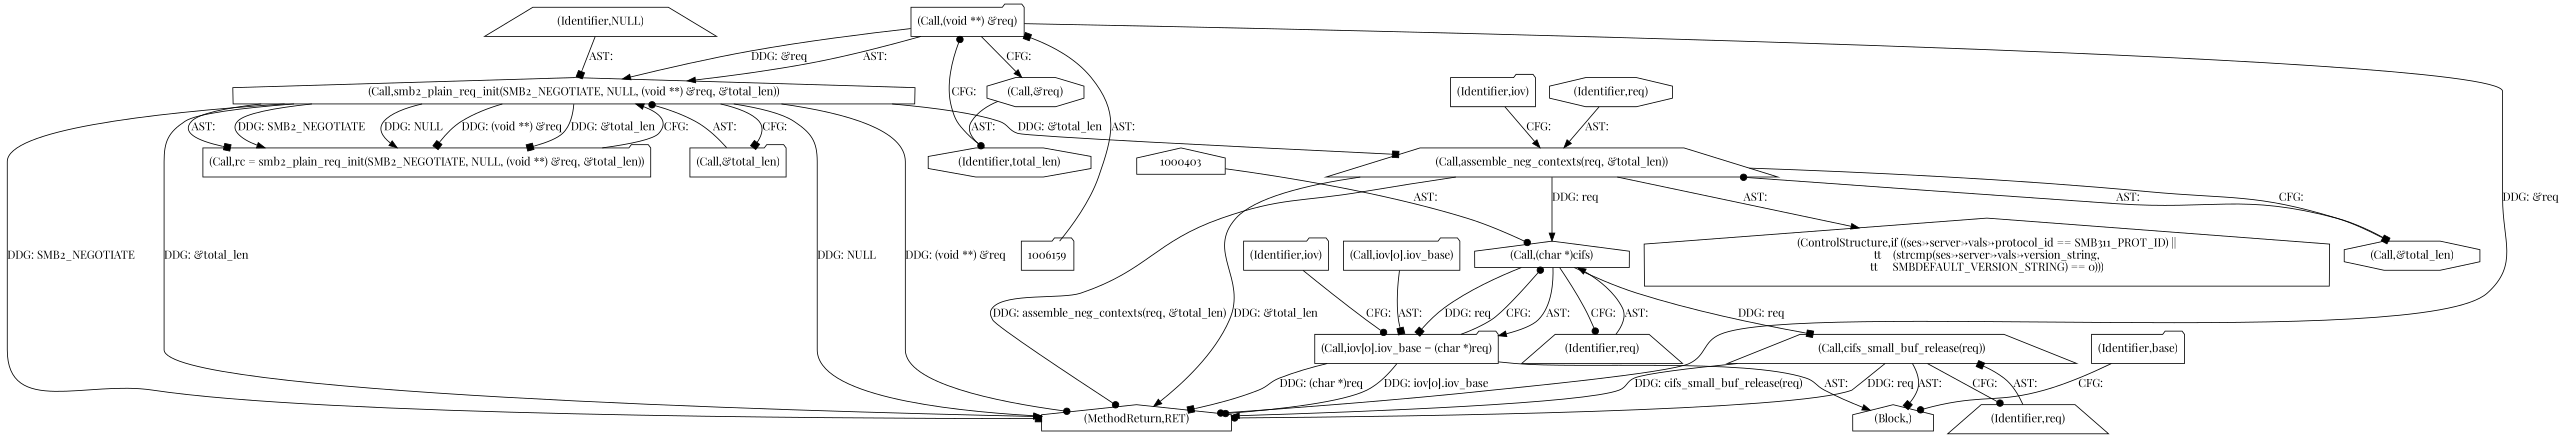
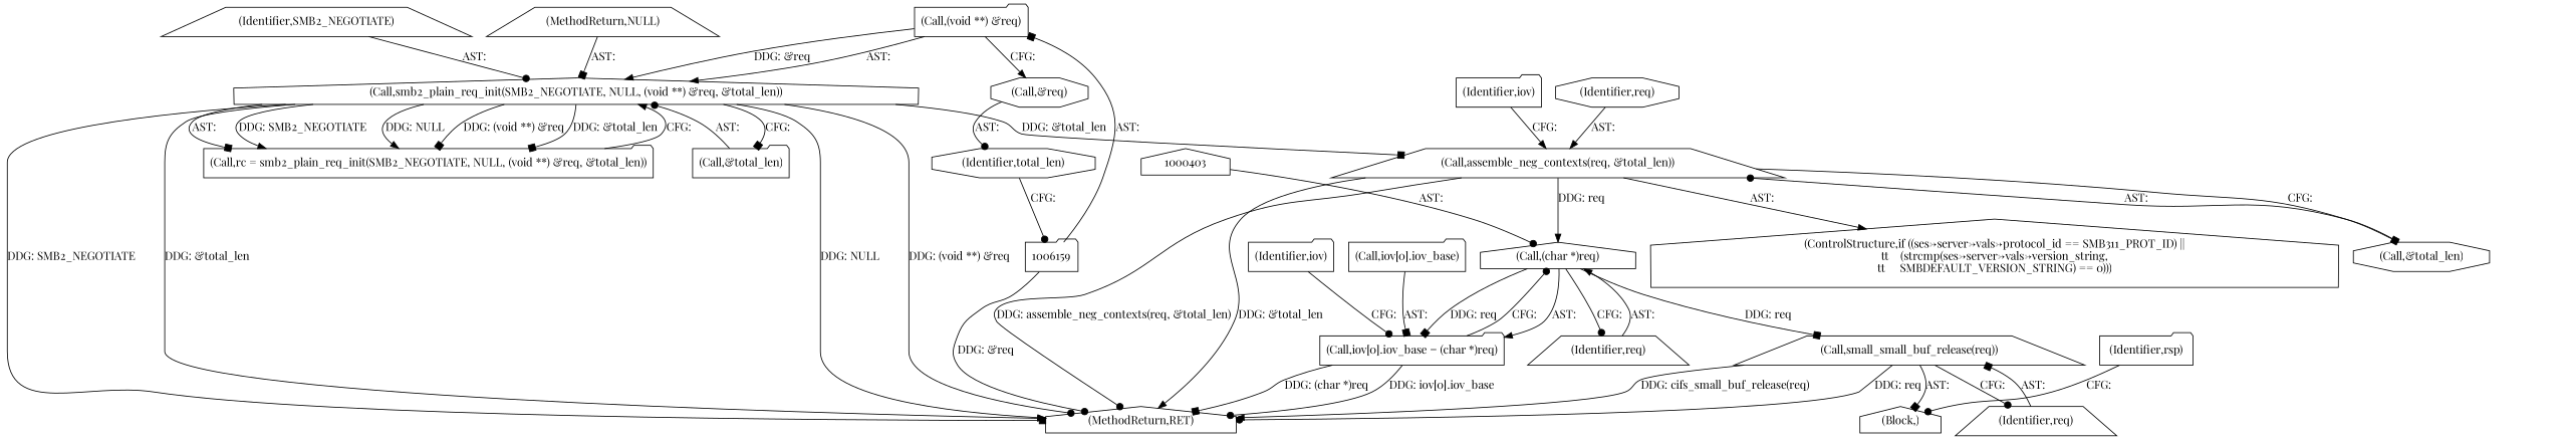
  digraph {
    fontname="Playfair Display"
    node [fontname="Playfair Display" shape=folder]
    edge [arrowhead=normal fontname="Playfair Display"]
    n1 [label="(Call,assemble_neg_contexts(req, &total_len))" shape=trapezium]
-   n2 [label="(Call,(char *)cifs)" shape=house]
+   n2 [label="(Call,(char *)req)" shape=house]
    n3 [label="(MethodReturn,RET)" shape=house]
    n4 [label="(ControlStructure,if ((ses->server->vals->protocol_id == SMB311_PROT_ID) ||\n\t\t    (strcmp(ses->server->vals->version_string,\n\t\t     SMBDEFAULT_VERSION_STRING) == 0)))" shape=house]
    n5 [label="(Call,&total_len)" shape=octagon]
    n6 [label="(Call,iov[0].iov_base = (char *)req)"]
-   n7 [label="(Call,cifs_small_buf_release(req))" shape=trapezium]
+   n7 [label="(Call,small_small_buf_release(req))" shape=trapezium]
    n8 [label="(Identifier,req)" shape=trapezium]
    n9 [label="(Call,smb2_plain_req_init(SMB2_NEGOTIATE, NULL, (void **) &req, &total_len))" shape=house]
    n10 [label="(Call,rc = smb2_plain_req_init(SMB2_NEGOTIATE, NULL, (void **) &req, &total_len))"]
    n11 [label="(Call,&total_len)"]
    n12 [label="(Call,(void **) &req)"]
    n13 [label="(Call,&req)" shape=octagon]
    n14 [label="(Identifier,total_len)" shape=octagon]
    n15 [label="(Block,)" shape=house]
    n16 [label="(Identifier,req)" shape=trapezium]
-   n18 [label="(Identifier,base)"]
+   n17 [label="(Identifier,SMB2_NEGOTIATE)" shape=trapezium]
+   n18 [label="(Identifier,rsp)"]
    n19 [label="(Call,iov[0].iov_base)"]
    n20 [label="(Identifier,iov)"]
    n21 [label="(Identifier,iov)"]
-   n22 [label="(Identifier,NULL)" shape=trapezium]
+   n22 [label="(MethodReturn,NULL)" shape=trapezium]
    n23 [label="(Identifier,req)" shape=octagon]
    n24 [label=1006159]
    1000403 [shape=house]
    n1 -> n2 [label="DDG: req"]
    n1 -> n3 [label="DDG: &total_len"]
    n1 -> n3 [arrowhead=dot label="DDG: assemble_neg_contexts(req, &total_len)"]
    n1 -> n4 [label="AST: "]
    n1 -> n5 [arrowhead=box label="CFG: "]
    n2 -> n6 [label="AST: "]
    n2 -> n6 [arrowhead=box label="DDG: req"]
    n2 -> n7 [arrowhead=box label="DDG: req"]
    n2 -> n8 [arrowhead=dot label="CFG: "]
    n5 -> n1 [arrowhead=dot label="AST: "]
    n6 -> n2 [arrowhead=dot label="CFG: "]
    n6 -> n3 [arrowhead=dot label="DDG: iov[0].iov_base"]
    n6 -> n3 [arrowhead=box label="DDG: (char *)req"]
-   n6 -> n15 [label="AST: "]
    n7 -> n3 [label="DDG: cifs_small_buf_release(req)"]
    n7 -> n3 [arrowhead=dot label="DDG: req"]
    n7 -> n15 [arrowhead=box label="AST: "]
    n7 -> n16 [arrowhead=dot label="CFG: "]
    n8 -> n2 [label="AST: "]
    n9 -> n1 [arrowhead=box label="DDG: &total_len"]
    n9 -> n3 [label="DDG: NULL"]
    n9 -> n3 [arrowhead=dot label="DDG: (void **) &req"]
    n9 -> n3 [arrowhead=box label="DDG: SMB2_NEGOTIATE"]
    n9 -> n3 [label="DDG: &total_len"]
    n9 -> n10 [arrowhead=box label="AST: "]
    n9 -> n10 [label="DDG: SMB2_NEGOTIATE"]
    n9 -> n10 [label="DDG: NULL"]
    n9 -> n10 [arrowhead=box label="DDG: (void **) &req"]
    n9 -> n10 [arrowhead=box label="DDG: &total_len"]
    n9 -> n11 [arrowhead=box label="CFG: "]
    n10 -> n9 [label="CFG: "]
    n11 -> n9 [arrowhead=dot label="AST: "]
-   n12 -> n3 [arrowhead=dot label="DDG: &req"]
+   n24 -> n3 [arrowhead=dot label="DDG: &req"]
    n12 -> n9 [label="AST: "]
    n12 -> n9 [label="DDG: &req"]
    n12 -> n13 [label="CFG: "]
    n13 -> n14 [arrowhead=dot label="AST: "]
-   n14 -> n12 [arrowhead=dot label="CFG: "]
+   n14 -> n24 [arrowhead=dot label="CFG: "]
    n16 -> n7 [arrowhead=box label="AST: "]
+   n17 -> n9 [arrowhead=dot label="AST: "]
    n18 -> n15 [arrowhead=dot label="CFG: "]
    n19 -> n6 [arrowhead=box label="AST: "]
    n20 -> n6 [arrowhead=dot label="CFG: "]
    n21 -> n1 [label="CFG: "]
    n22 -> n9 [arrowhead=box label="AST: "]
    n23 -> n1 [label="AST: "]
    n24 -> n12 [arrowhead=box label="AST: "]
    1000403 -> n2 [arrowhead=dot label="AST: "]
  }
